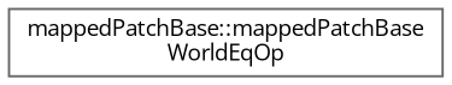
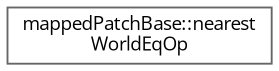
  digraph {
    rankdir=LR
    fontname="Open Sans"
-   n1 [color=grey40 fillcolor=white fontname="Open Sans" fontsize=10 height=0.2 label="mappedPatchBase::mappedPatchBase\lWorldEqOp" shape=box style=filled width=0.4]
+   n1 [color=grey40 fillcolor=white fontname="Open Sans" fontsize=10 height=0.2 label="mappedPatchBase::nearest\lWorldEqOp" shape=box style=filled width=0.4]
  }
